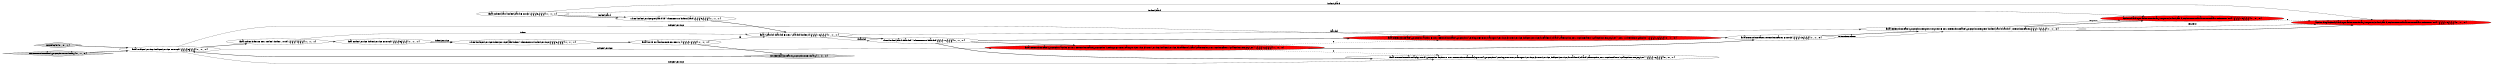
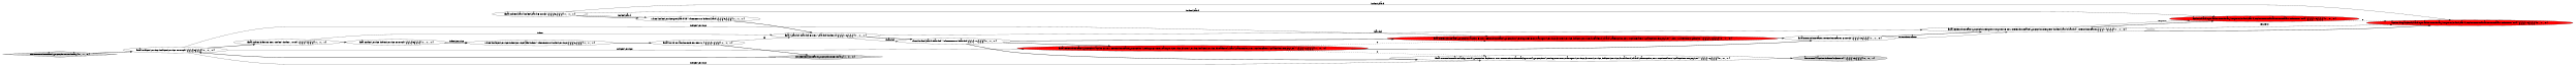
  digraph {
    rankdir=LR
    node [fillcolor=white shape=ellipse style=filled]
    edge [style=bold]
    n1 [fillcolor=red label="action.dispatchedShardOperationOnPrimary(request,indexShard,ActionTestUtils.assertNoFailureListener(null))@@@15@@@['0', '1', '0']"]
-   n2 [fillcolor=lightgray label="testBlocks['0', '0', '1']" shape=diamond]
    n3 [label="final IndicesService indicesService = mock()@@@3@@@['1', '1', '1']"]
    n4 [fillcolor=red label="final RetentionLeaseSyncAction action = new RetentionLeaseSyncAction(Settings.EMPTY,transportService,clusterService,indicesService,threadPool,shardStateAction,new ActionFilters(Collections.emptySet()),new WriteMemoryLimits())@@@12@@@['0', '1', '0']"]
    n5 [label="final Index index = new Index(\"index\",\"uuid\")@@@4@@@['1', '1', '1']"]
    n6 [fillcolor=red label="final RetentionLeaseSyncAction action = new RetentionLeaseSyncAction(Settings.EMPTY,transportService,clusterService,indicesService,threadPool,shardStateAction,new ActionFilters(Collections.emptySet()))@@@12@@@['1', '0', '0']"]
    n7 [label="final RetentionLeaseBackgroundSyncAction action = new RetentionLeaseBackgroundSyncAction(Settings.EMPTY,transportService,clusterService,indicesService,threadPool,shardStateAction,new ActionFilters(Collections.emptySet()))@@@12@@@['0', '0', '1']"]
    n8 [label="when(indicesService.indexServiceSafe(index)).thenReturn(indexService)@@@6@@@['1', '1', '1']"]
    n9 [label="final int id = randomIntBetween(0,4)@@@7@@@['1', '1', '1']"]
    n10 [label="final ShardId shardId = new ShardId(index,id)@@@10@@@['1', '1', '1']"]
    n11 [fillcolor=lightgray label="testRetentionLeaseSyncActionOnPrimary['1', '0', '0']" shape=diamond]
    n12 [label="final RetentionLeases retentionLeases = mock()@@@13@@@['1', '1', '0']"]
    n13 [label="final IndexService indexService = mock()@@@5@@@['1', '1', '1']"]
+   n14 [fillcolor=lightgray label="assertNull(action.indexBlockLevel())@@@13@@@['0', '0', '1']"]
    n15 [fillcolor=lightgray label="testRetentionLeaseSyncActionOnPrimary['0', '1', '0']" shape=diamond]
    n16 [label="final IndexShard indexShard = mock()@@@8@@@['1', '1', '1']"]
    n17 [label="when(indexService.getShard(id)).thenReturn(indexShard)@@@9@@@['1', '1', '1']"]
    n18 [fillcolor=red label="action.shardOperationOnPrimary(request,indexShard,ActionTestUtils.assertNoFailureListener(null))@@@15@@@['1', '0', '0']"]
    n19 [label="final RetentionLeaseSyncAction.Request request = new RetentionLeaseSyncAction.Request(indexShard.shardId(),retentionLeases)@@@14@@@['1', '1', '0']"]
    n20 [label="when(indexShard.shardId()).thenReturn(shardId)@@@11@@@['1', '1', '1']"]
-   n2 -> n3
    n3 -> n4 [label=indicesService style=solid]
    n3 -> n5
    n3 -> n6 [label=indicesService style=solid]
    n3 -> n7 [label=indicesService style=solid]
    n4 -> n12
    n5 -> n10 [label=index style=solid]
    n5 -> n13
    n6 -> n4 [label=0 style=dashed]
    n6 -> n7 [label=0 style=dashed]
    n6 -> n12
+   n7 -> n14
    n8 -> n9
    n9 -> n10 [label=id style=solid]
    n9 -> n11
    n10 -> n19 [label=shardId style=solid]
    n10 -> n20 [label=shardId style=solid]
    n10 -> n20
    n11 -> n3
    n12 -> n19 [label=retentionLeases style=solid]
    n12 -> n19
    n13 -> n8 [label=indexService style=solid]
    n13 -> n8
    n15 -> n3
    n16 -> n1 [label=indexShard style=solid]
    n16 -> n17 [label=indexShard style=solid]
    n16 -> n17
    n16 -> n18 [label=indexShard style=solid]
    n17 -> n10
    n18 -> n1 [label=0 style=dashed]
    n19 -> n1 [label=request style=solid]
    n19 -> n1
    n19 -> n18
    n19 -> n18 [label=request style=solid]
    n20 -> n4
    n20 -> n6
    n20 -> n7
  }
